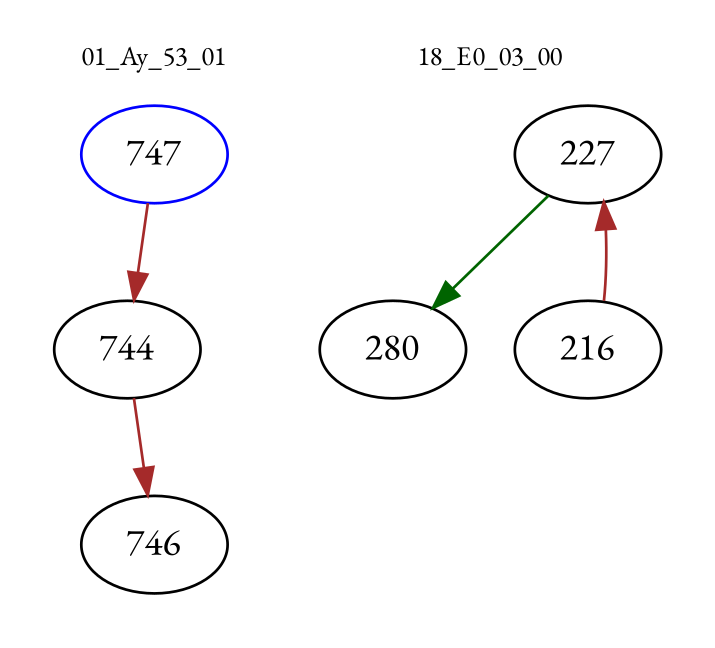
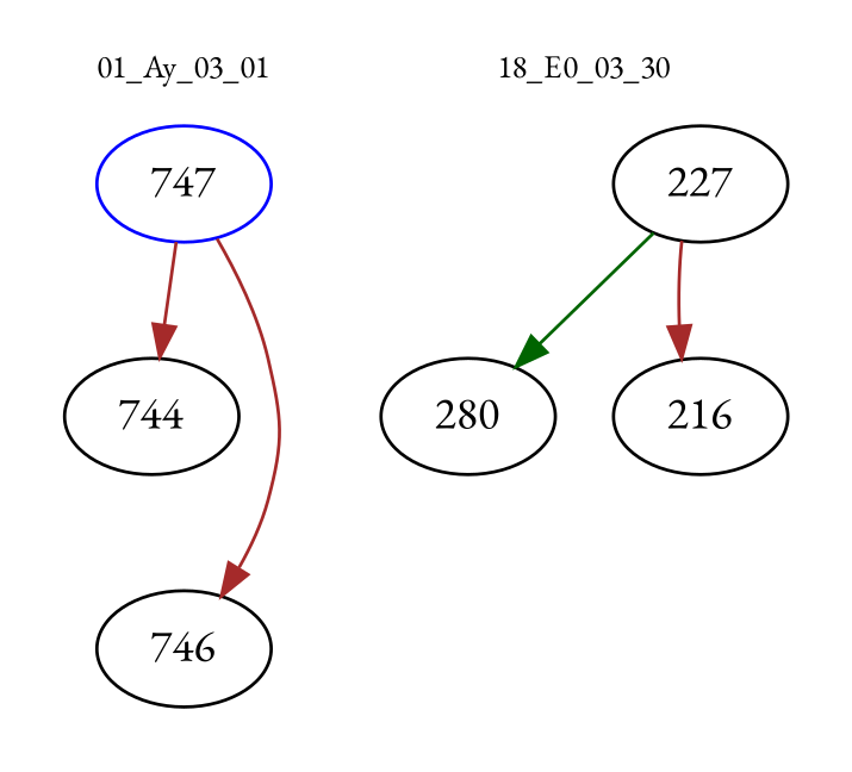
  digraph {
    fontname="EB Garamond"
    node [color=black fontname="EB Garamond"]
    edge [color=brown fontname="EB Garamond"]
    n1 [label=744]
    n2 [label=746]
    n3 [color=blue label=747]
    n4 [label=227]
    n5 [label=280]
    n6 [label=216]
    subgraph cluster_1 {
      color=white
      fontsize=10
-     label="01_Ay_53_01"
+     label="01_Ay_03_01"
      n1
      n2
      n3
    }
    subgraph cluster_2 {
      color=white
      fontsize=10
-     label="18_E0_03_00"
+     label="18_E0_03_30"
      n4
      n5
      n6
    }
-   n1 -> n2
+   n3 -> n2
    n3 -> n1
    n4 -> n5 [color=darkgreen]
-   n6 -> n4
+   n4 -> n6
  }
